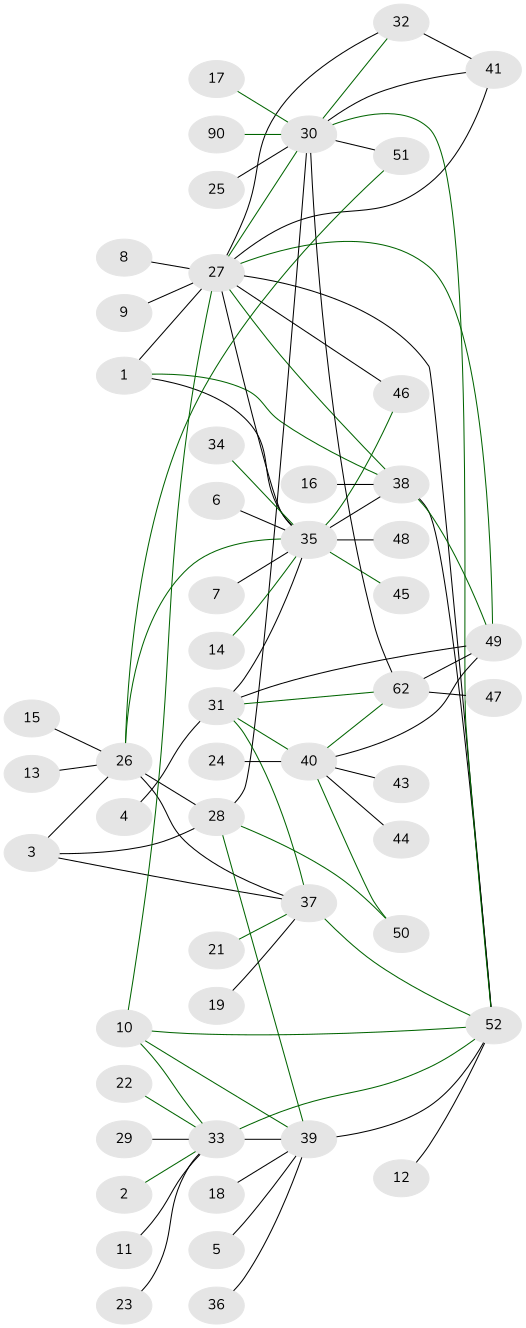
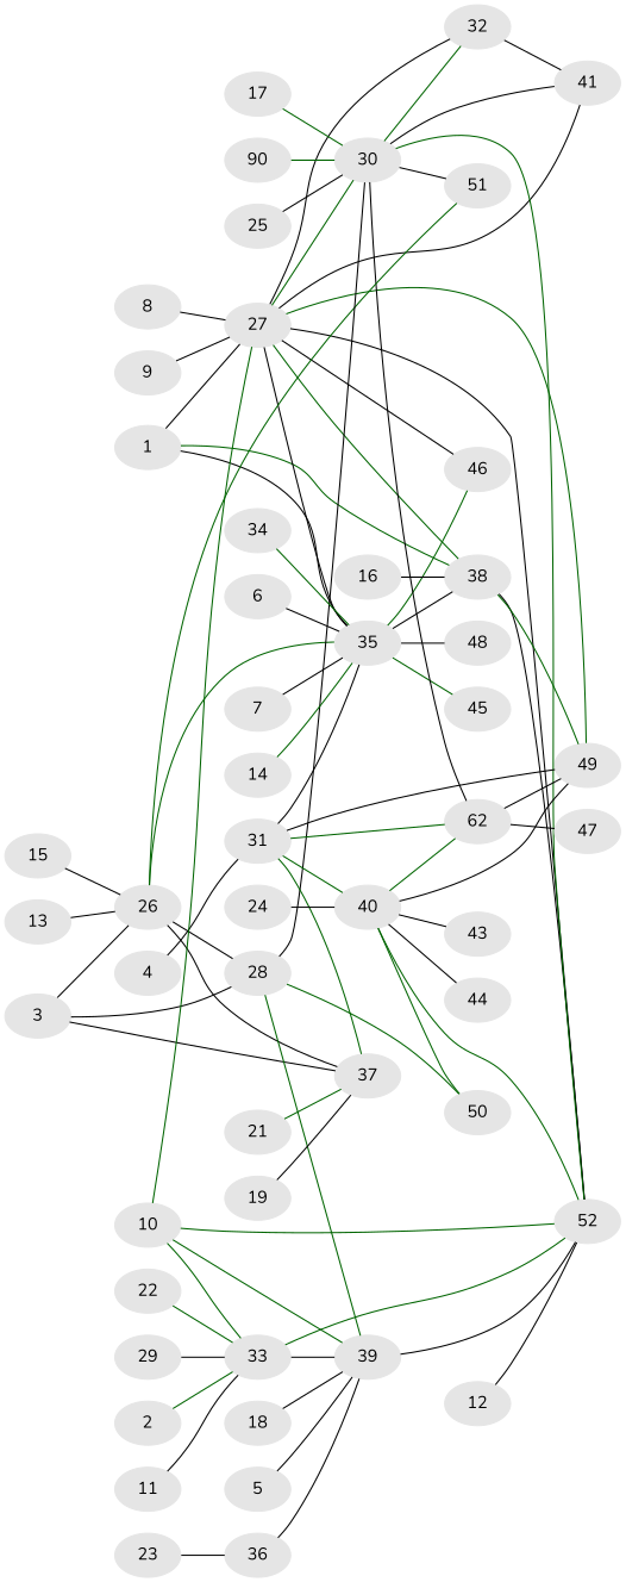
  graph {
    fontname=Nunito
    rankdir=LR
    node [color=gray90 fontname=Nunito style=filled]
    edge [color=black fontname=Nunito weight=1.0]
    1
    27
    35
    38
    52
    30
    32
    41
    46
    49
    45
    48
    2
    33
    39
    3
    26
    28
    37
    51
    50
    4
    31
    40
    n25 [label=62]
    5
    6
    7
    8
    9
    10
    11
    12
    13
    14
    15
    16
    17
    18
    19
    n41 [label=90]
    21
    22
    23
    24
    44
    43
    25
    29
    47
    34
    36
    1 -- 27
    1 -- 35 [weight=2.0]
    1 -- 38 [color=darkgreen]
    27 -- 35 [weight=2.0]
    27 -- 38 [color=darkgreen]
    27 -- 52
    27 -- 30 [color=darkgreen]
    27 -- 32
    27 -- 41 [weight=2.0]
    27 -- 46
    27 -- 49 [color=darkgreen]
    35 -- 38 [weight=2.0]
    35 -- 46 [color=darkgreen]
    35 -- 45 [color=darkgreen]
    35 -- 48
    38 -- 52
    38 -- 49 [color=darkgreen]
    30 -- 52 [color=darkgreen]
    30 -- 32 [color=darkgreen]
    30 -- 41 [weight=2.0]
    30 -- 51
    30 -- n25
    32 -- 41 [weight=2.0]
    2 -- 33 [color=darkgreen]
    33 -- 52 [color=darkgreen weight=2.0]
    33 -- 39 [weight=2.0]
    39 -- 52
    3 -- 26 [weight=2.0]
    3 -- 28
    3 -- 37
    26 -- 35 [color=darkgreen]
    26 -- 28 [weight=2.0]
    26 -- 37 [weight=2.0]
    26 -- 51 [color=darkgreen]
    28 -- 30
    28 -- 39 [color=darkgreen]
    28 -- 50 [color=darkgreen]
    4 -- 31
    31 -- 35
    31 -- 49
    31 -- 37 [color=darkgreen]
    31 -- 40 [color=darkgreen]
    31 -- n25 [color=darkgreen weight=2.0]
-   37 -- 52 [color=darkgreen]
+   40 -- 52 [color=darkgreen]
    40 -- 49
    40 -- 50 [color=darkgreen]
    40 -- n25 [color=darkgreen weight=2.0]
    40 -- 44
    40 -- 43
    n25 -- 49 [weight=2.0]
    n25 -- 47
    5 -- 39
    6 -- 35
    7 -- 35
    8 -- 27
    9 -- 27
    10 -- 27 [color=darkgreen]
    10 -- 52 [color=darkgreen]
    10 -- 33 [color=darkgreen weight=2.0]
    10 -- 39 [color=darkgreen]
    11 -- 33
    12 -- 52
    13 -- 26
    14 -- 35 [color=darkgreen]
    15 -- 26
    16 -- 38
    17 -- 30 [color=darkgreen]
    18 -- 39
    19 -- 37
    n41 -- 30 [color=darkgreen]
    21 -- 37 [color=darkgreen]
    22 -- 33 [color=darkgreen]
-   23 -- 33
+   23 -- 36
    24 -- 40
    25 -- 30
    29 -- 33
    34 -- 35 [color=darkgreen]
    36 -- 39
  }
